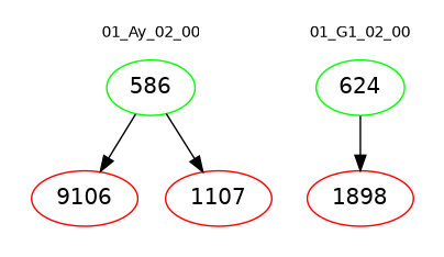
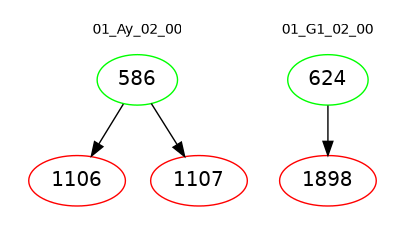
  digraph {
    fontname="DejaVu Sans"
    node [color=red fontname="DejaVu Sans"]
    edge [color=black fontname="DejaVu Sans"]
    n1 [color=green label=586]
-   n2 [label=9106]
+   n2 [label=1106]
    n3 [label=1107]
    n4 [color=green label=624]
    n5 [label=1898]
    subgraph cluster_1 {
      color=white
      fontsize=10
      label="01_Ay_02_00"
      n1
      n2
      n3
    }
    subgraph cluster_2 {
      color=white
      fontsize=10
      label="01_G1_02_00"
      n4
      n5
    }
    n1 -> n2
    n1 -> n3
    n4 -> n5
  }
